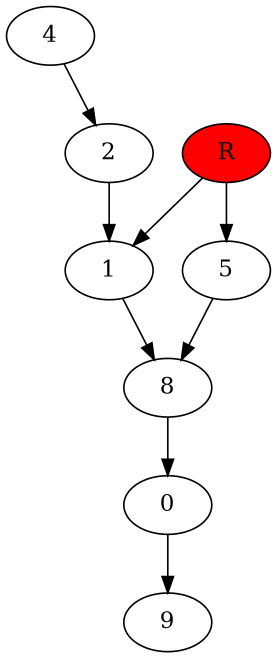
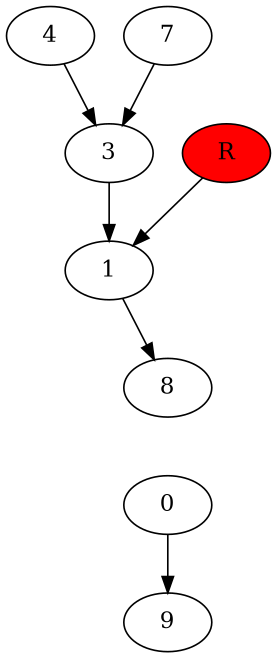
  digraph {
    1
    8
    n3 [label=0]
-   2
+   2 [label=3]
    9
    4
-   5
+   7
    R [fillcolor="#ff0000" style=filled]
    1 -> 8
-   8 -> n3
    n3 -> 9
    2 -> 1
    4 -> 2
-   5 -> 8
+   7 -> 2
    R -> 1
-   R -> 5
  }
